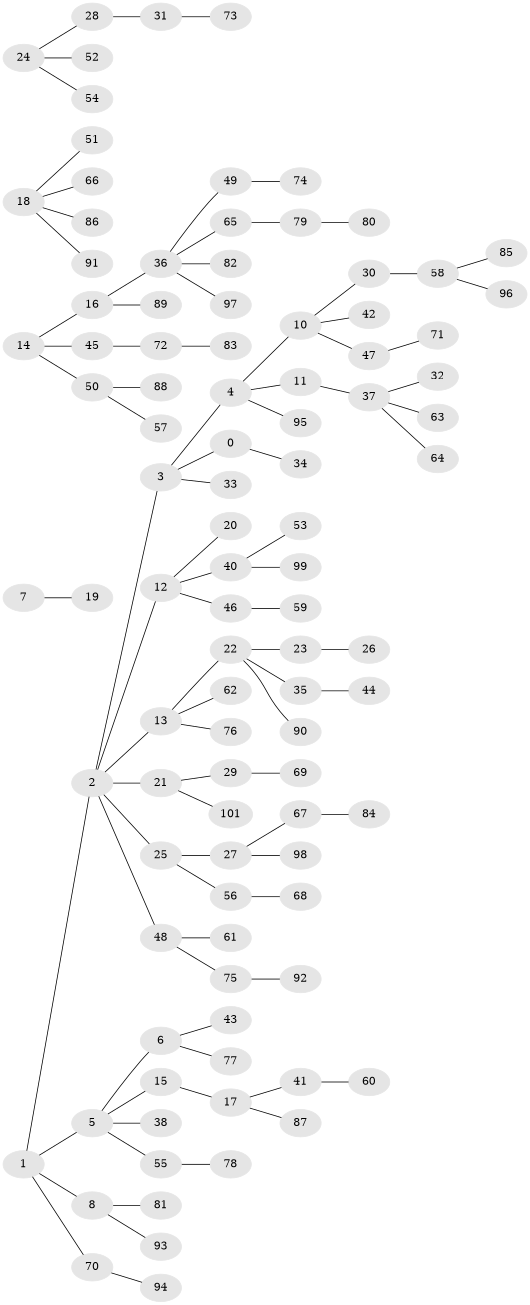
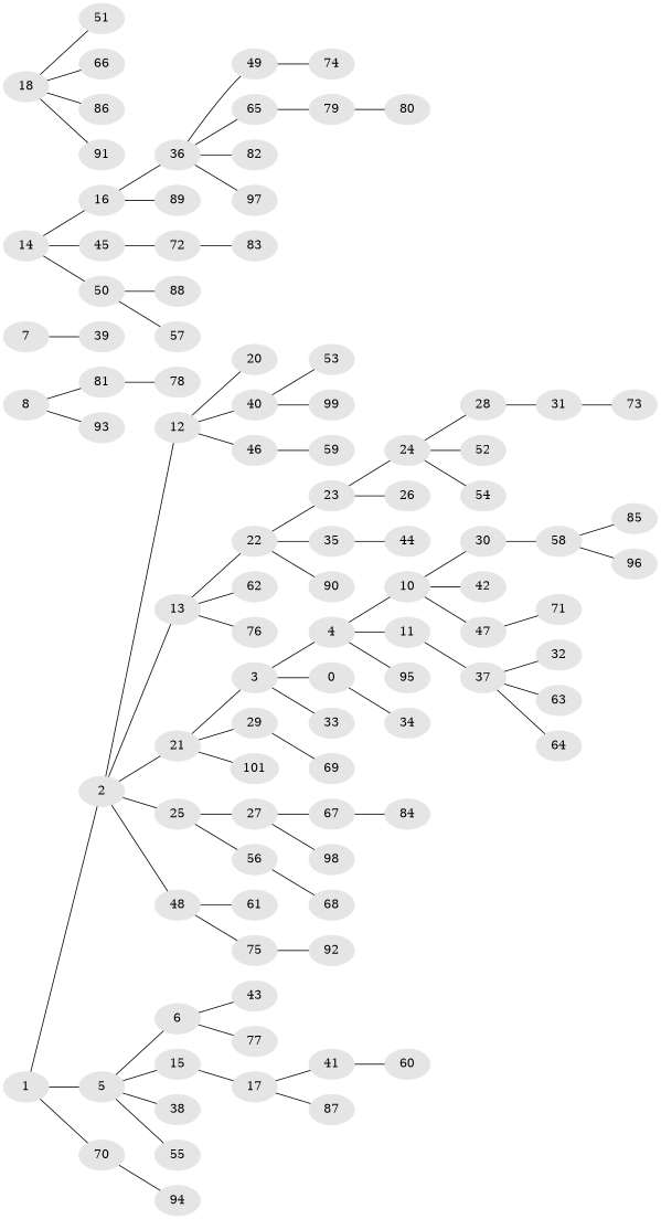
  graph {
    rankdir=LR
    node [color=gray90 style=filled]
    1
    2
    5
    8
    70
    3
    12
    13
    21
    25
    48
    6
    15
    38
    55
    81
    93
    94
    4
    n20 [label=0]
    33
    7
-   19
+   19 [label=39]
    20
    40
    46
    22
    62
    76
    29
    n31 [label=101]
    27
    56
    61
    75
    10
    11
    95
    34
    14
    16
    45
    50
    30
    42
    47
    37
    43
    77
    17
    78
    18
    51
    66
    86
    91
    58
    71
    32
    63
    64
    53
    99
    59
    23
    35
    90
    36
    89
    72
    88
    57
    41
    87
    49
    65
    82
    97
    60
    69
    24
    26
    44
    28
    52
    54
    31
    67
    98
    68
    84
    73
    85
    96
    74
    79
    83
    92
    80
    1 -- 2
    1 -- 5
-   1 -- 8
    1 -- 70
-   2 -- 3
+   21 -- 3
    2 -- 12
    2 -- 13
    2 -- 21
    2 -- 25
    2 -- 48
    5 -- 6
    5 -- 15
    5 -- 38
    5 -- 55
    8 -- 81
    8 -- 93
    70 -- 94
    3 -- 4
    3 -- n20
    3 -- 33
    12 -- 20
    12 -- 40
    12 -- 46
    13 -- 22
    13 -- 62
    13 -- 76
    21 -- 29
    21 -- n31
    25 -- 27
    25 -- 56
    48 -- 61
    48 -- 75
    6 -- 43
    6 -- 77
    15 -- 17
-   55 -- 78
+   81 -- 78
    4 -- 10
    4 -- 11
    4 -- 95
    n20 -- 34
    7 -- 19
    40 -- 53
    40 -- 99
    46 -- 59
    22 -- 23
    22 -- 35
    22 -- 90
    29 -- 69
    27 -- 67
    27 -- 98
    56 -- 68
    75 -- 92
    10 -- 30
    10 -- 42
    10 -- 47
    11 -- 37
    14 -- 16
    14 -- 45
    14 -- 50
    16 -- 36
    16 -- 89
    45 -- 72
    50 -- 88
    50 -- 57
    30 -- 58
    47 -- 71
    37 -- 32
    37 -- 63
    37 -- 64
    17 -- 41
    17 -- 87
    18 -- 51
    18 -- 66
    18 -- 86
    18 -- 91
    58 -- 85
    58 -- 96
+   23 -- 24
    23 -- 26
    35 -- 44
    36 -- 49
    36 -- 65
    36 -- 82
    36 -- 97
    72 -- 83
    41 -- 60
    49 -- 74
    65 -- 79
    24 -- 28
    24 -- 52
    24 -- 54
    28 -- 31
    31 -- 73
    67 -- 84
    79 -- 80
  }
